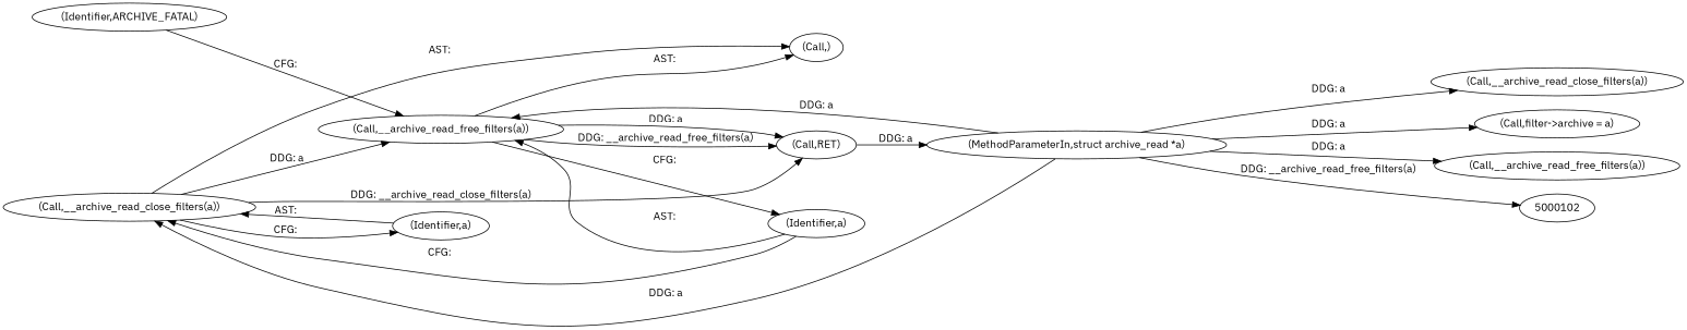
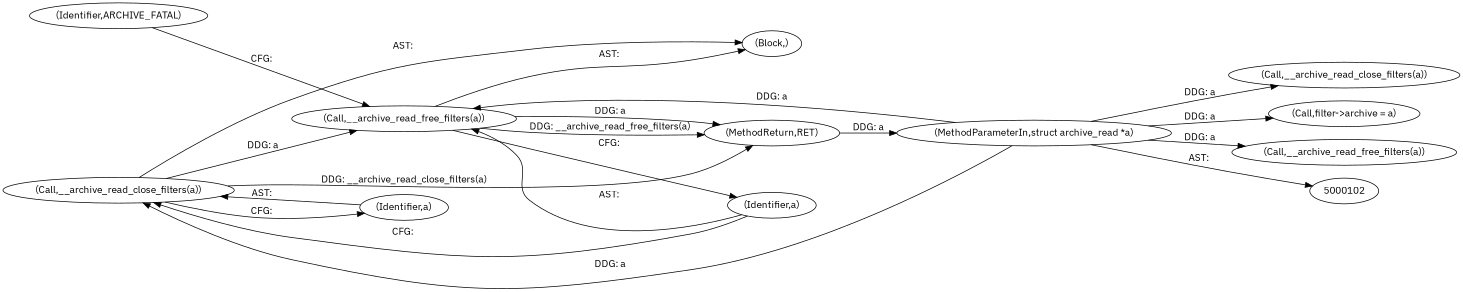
  digraph {
    fontname="IBM Plex Sans"
    rankdir=LR
    node [fontname="IBM Plex Sans"]
    edge [fontname="IBM Plex Sans"]
    n1 [label="(Call,__archive_read_close_filters(a))"]
    n2 [label="(Call,__archive_read_free_filters(a))"]
-   n3 [label="(Call,)"]
-   n4 [label="(Call,RET)"]
+   n3 [label="(Block,)"]
+   n4 [label="(MethodReturn,RET)"]
    n5 [label="(Identifier,a)"]
    n6 [label="(Identifier,a)"]
    n7 [label="(MethodParameterIn,struct archive_read *a)"]
    n8 [label="(Call,__archive_read_close_filters(a))"]
    n9 [label="(Call,filter->archive = a)"]
    n10 [label="(Call,__archive_read_free_filters(a))"]
    n11 [label=5000102]
    n12 [label="(Identifier,ARCHIVE_FATAL)"]
    n1 -> n2 [label="DDG: a"]
    n1 -> n3 [label="AST: "]
    n1 -> n4 [label="DDG: __archive_read_close_filters(a)"]
    n1 -> n5 [label="CFG: "]
    n2 -> n3 [label="AST: "]
    n2 -> n4 [label="DDG: __archive_read_free_filters(a)"]
    n2 -> n4 [label="DDG: a"]
    n2 -> n6 [label="CFG: "]
    n4 -> n7 [label="DDG: a"]
    n5 -> n1 [label="AST: "]
    n6 -> n1 [label="CFG: "]
    n6 -> n2 [label="AST: "]
    n7 -> n1 [label="DDG: a"]
    n7 -> n2 [label="DDG: a"]
    n7 -> n8 [label="DDG: a"]
    n7 -> n9 [label="DDG: a"]
    n7 -> n10 [label="DDG: a"]
-   n7 -> n11 [label="DDG: __archive_read_free_filters(a)"]
+   n7 -> n11 [label="AST: "]
    n12 -> n2 [label="CFG: "]
  }
